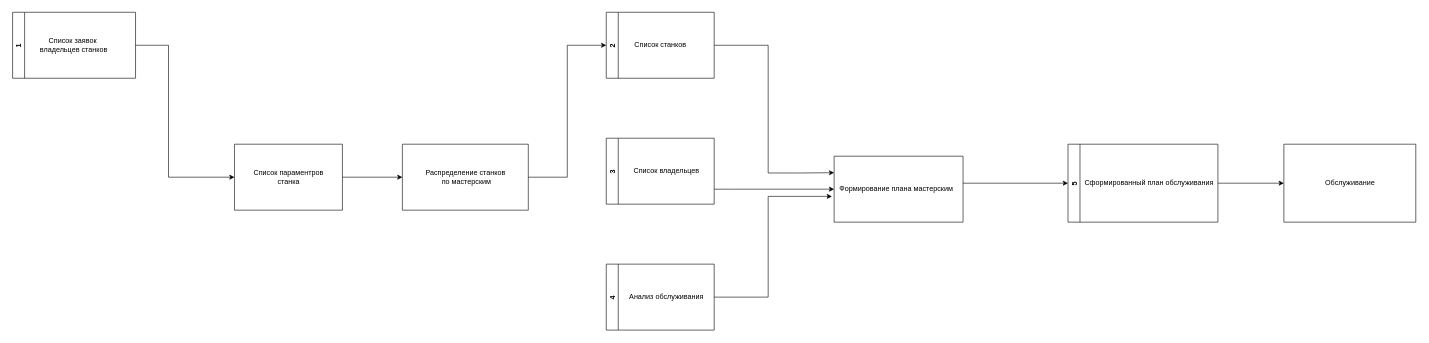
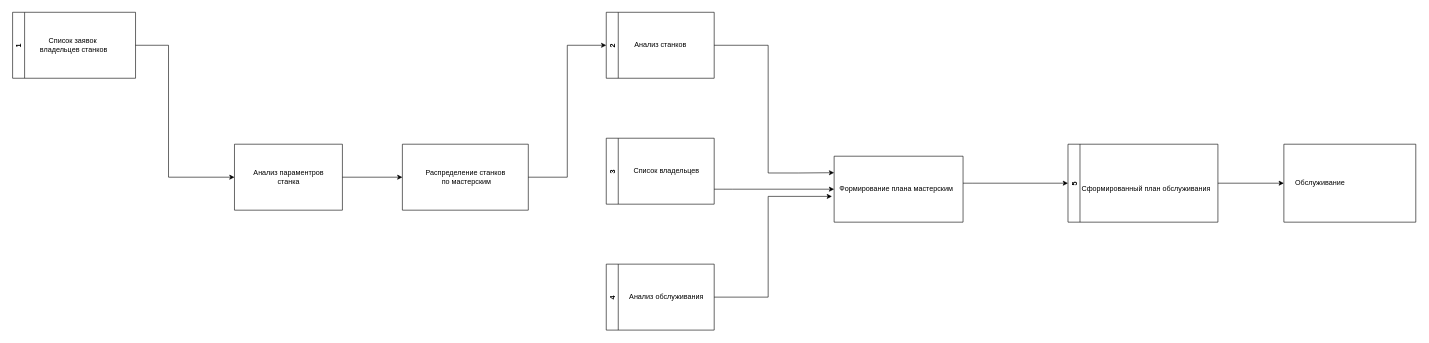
  <mxCell id="0" />
  <mxCell id="1" parent="0" />
  <mxCell id="2" style="edgeStyle=orthogonalEdgeStyle;rounded=0;orthogonalLoop=1;jettySize=auto;html=1;entryX=0;entryY=0.5;entryDx=0;entryDy=0;" edge="1" parent="1" source="3" target="6"><mxGeometry relative="1" as="geometry"><mxPoint x="260" y="350" as="targetPoint" /><Array as="points"><mxPoint x="280" y="75" /><mxPoint x="280" y="295" /></Array></mxGeometry></mxCell>
  <mxCell id="3" value="1" style="swimlane;horizontal=0;startSize=20;" vertex="1" parent="1"><mxGeometry x="20" y="20" width="205" height="110" as="geometry" /></mxCell>
  <mxCell id="4" value="Список заявок&lt;br&gt;&amp;nbsp;владельцев станков" style="text;html=1;align=center;verticalAlign=middle;resizable=0;points=[];autosize=1;strokeColor=none;fillColor=none;" vertex="1" parent="3"><mxGeometry x="35" y="40" width="130" height="30" as="geometry" /></mxCell>
  <mxCell id="5" style="edgeStyle=orthogonalEdgeStyle;rounded=0;orthogonalLoop=1;jettySize=auto;html=1;" edge="1" parent="1" source="6" target="12"><mxGeometry relative="1" as="geometry" /></mxCell>
  <mxCell id="6" value="" style="swimlane;horizontal=0;startSize=0;" vertex="1" parent="1"><mxGeometry x="390" y="240" width="180" height="110" as="geometry"><mxRectangle x="340" y="180" width="30" height="30" as="alternateBounds" /></mxGeometry></mxCell>
- <mxCell id="7" value="Список параментров&lt;br&gt;станка" style="text;html=1;align=center;verticalAlign=middle;resizable=0;points=[];autosize=1;strokeColor=none;fillColor=none;" vertex="1" parent="6"><mxGeometry x="25" y="40" width="130" height="30" as="geometry" /></mxCell>
+ <mxCell id="7" value="Анализ параментров&lt;br&gt;станка" style="text;html=1;align=center;verticalAlign=middle;resizable=0;points=[];autosize=1;strokeColor=none;fillColor=none;" vertex="1" parent="6"><mxGeometry x="25" y="40" width="130" height="30" as="geometry" /></mxCell>
  <mxCell id="8" style="edgeStyle=orthogonalEdgeStyle;rounded=0;orthogonalLoop=1;jettySize=auto;html=1;entryX=0;entryY=0.25;entryDx=0;entryDy=0;" edge="1" parent="1" source="9" target="24"><mxGeometry relative="1" as="geometry"><mxPoint x="1300" y="290" as="targetPoint" /><Array as="points"><mxPoint x="1280" y="75" /><mxPoint x="1280" y="288" /><mxPoint x="1330" y="288" /></Array></mxGeometry></mxCell>
  <mxCell id="9" value="2" style="swimlane;horizontal=0;startSize=20;" vertex="1" parent="1"><mxGeometry x="1010" y="20" width="180" height="110" as="geometry" /></mxCell>
- <mxCell id="10" value="Список станков" style="text;html=1;align=center;verticalAlign=middle;resizable=0;points=[];autosize=1;strokeColor=none;fillColor=none;" vertex="1" parent="9"><mxGeometry x="40" y="45" width="100" height="20" as="geometry" /></mxCell>
+ <mxCell id="10" value="Анализ станков" style="text;html=1;align=center;verticalAlign=middle;resizable=0;points=[];autosize=1;strokeColor=none;fillColor=none;" vertex="1" parent="9"><mxGeometry x="40" y="45" width="100" height="20" as="geometry" /></mxCell>
  <mxCell id="11" value="" style="edgeStyle=orthogonalEdgeStyle;rounded=0;orthogonalLoop=1;jettySize=auto;html=1;entryX=0;entryY=0.5;entryDx=0;entryDy=0;" edge="1" parent="1" source="12" target="9"><mxGeometry relative="1" as="geometry"><mxPoint x="990" y="255" as="targetPoint" /></mxGeometry></mxCell>
  <mxCell id="12" value="" style="swimlane;horizontal=0;startSize=0;" vertex="1" parent="1"><mxGeometry x="670" y="240" width="210" height="110" as="geometry"><mxRectangle x="340" y="180" width="30" height="30" as="alternateBounds" /></mxGeometry></mxCell>
  <mxCell id="13" value="Распределение станков&lt;br&gt;&amp;nbsp;по мастерским" style="text;html=1;align=center;verticalAlign=middle;resizable=0;points=[];autosize=1;strokeColor=none;fillColor=none;" vertex="1" parent="12"><mxGeometry x="30" y="40" width="150" height="30" as="geometry" /></mxCell>
  <mxCell id="14" style="edgeStyle=orthogonalEdgeStyle;rounded=0;orthogonalLoop=1;jettySize=auto;html=1;" edge="1" parent="1" source="15" target="24"><mxGeometry relative="1" as="geometry"><Array as="points"><mxPoint x="1220" y="315" /><mxPoint x="1220" y="315" /></Array></mxGeometry></mxCell>
  <mxCell id="15" value="3" style="swimlane;horizontal=0;startSize=20;" vertex="1" parent="1"><mxGeometry x="1010" y="230" width="180" height="110" as="geometry" /></mxCell>
  <mxCell id="16" value="Список владельцев" style="text;html=1;align=center;verticalAlign=middle;resizable=0;points=[];autosize=1;strokeColor=none;fillColor=none;" vertex="1" parent="15"><mxGeometry x="40" y="45" width="120" height="20" as="geometry" /></mxCell>
  <mxCell id="17" style="edgeStyle=orthogonalEdgeStyle;rounded=0;orthogonalLoop=1;jettySize=auto;html=1;entryX=-0.017;entryY=0.609;entryDx=0;entryDy=0;entryPerimeter=0;" edge="1" parent="1" source="18" target="24"><mxGeometry relative="1" as="geometry"><mxPoint x="1250" y="320" as="targetPoint" /><Array as="points"><mxPoint x="1280" y="495" /><mxPoint x="1280" y="327" /></Array></mxGeometry></mxCell>
  <mxCell id="18" value="4" style="swimlane;horizontal=0;startSize=20;" vertex="1" parent="1"><mxGeometry x="1010" y="440" width="180" height="110" as="geometry" /></mxCell>
  <mxCell id="19" value="Анализ обслуживания" style="text;html=1;align=center;verticalAlign=middle;resizable=0;points=[];autosize=1;strokeColor=none;fillColor=none;" vertex="1" parent="18"><mxGeometry x="25" y="45" width="150" height="20" as="geometry" /></mxCell>
  <mxCell id="20" style="edgeStyle=orthogonalEdgeStyle;rounded=0;orthogonalLoop=1;jettySize=auto;html=1;entryX=0;entryY=0.5;entryDx=0;entryDy=0;" edge="1" parent="1" source="21" target="26"><mxGeometry relative="1" as="geometry" /></mxCell>
  <mxCell id="21" value="5" style="swimlane;horizontal=0;startSize=20;" vertex="1" parent="1"><mxGeometry x="1780" y="240" width="250" height="130" as="geometry" /></mxCell>
- <mxCell id="22" value="Сформированный план обслуживания" style="text;html=1;align=center;verticalAlign=middle;resizable=0;points=[];autosize=1;strokeColor=none;fillColor=none;" vertex="1" parent="21"><mxGeometry x="20" y="55" width="230" height="20" as="geometry" /></mxCell>
+ <mxCell id="22" value="Сформированный план обслуживания" style="text;html=1;align=center;verticalAlign=middle;resizable=0;points=[];autosize=1;strokeColor=none;fillColor=none;" vertex="1" parent="21"><mxGeometry x="15" y="65" width="230" height="20" as="geometry" /></mxCell>
  <mxCell id="23" style="edgeStyle=orthogonalEdgeStyle;rounded=0;orthogonalLoop=1;jettySize=auto;html=1;entryX=0;entryY=0.5;entryDx=0;entryDy=0;" edge="1" parent="1" source="24" target="21"><mxGeometry relative="1" as="geometry"><Array as="points"><mxPoint x="1620" y="305" /><mxPoint x="1620" y="305" /></Array></mxGeometry></mxCell>
  <mxCell id="24" value="" style="swimlane;horizontal=0;startSize=0;" vertex="1" parent="1"><mxGeometry x="1390" y="260" width="215" height="110" as="geometry"><mxRectangle x="340" y="180" width="30" height="30" as="alternateBounds" /></mxGeometry></mxCell>
  <mxCell id="25" value="Формирование плана мастерским&amp;nbsp;" style="text;html=1;align=center;verticalAlign=middle;resizable=0;points=[];autosize=1;strokeColor=none;fillColor=none;" vertex="1" parent="24"><mxGeometry x="-5" y="45" width="220" height="20" as="geometry" /></mxCell>
  <mxCell id="26" value="" style="swimlane;horizontal=0;startSize=0;" vertex="1" parent="1"><mxGeometry x="2140" y="240" width="220" height="130" as="geometry" /></mxCell>
- <mxCell id="27" value="Обслуживание" style="text;html=1;align=center;verticalAlign=middle;resizable=0;points=[];autosize=1;strokeColor=none;fillColor=none;" vertex="1" parent="26"><mxGeometry x="60" y="55" width="100" height="20" as="geometry" /></mxCell>
+ <mxCell id="27" value="Обслуживание" style="text;html=1;align=center;verticalAlign=middle;resizable=0;points=[];autosize=1;strokeColor=none;fillColor=none;" vertex="1" parent="26"><mxGeometry x="10" y="55" width="100" height="20" as="geometry" /></mxCell>
